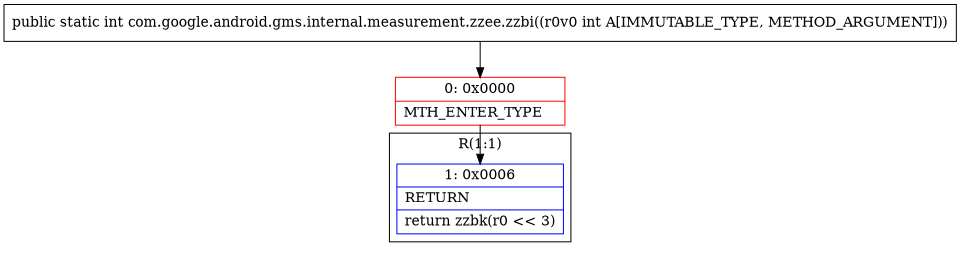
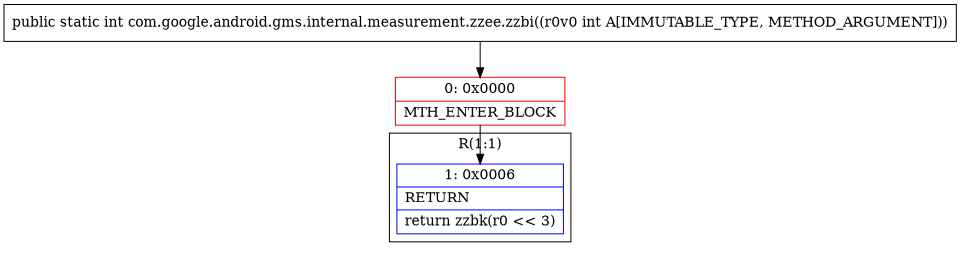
  digraph {
    node [shape=record]
    n1 [color=blue label="{1\:\ 0x0006|RETURN\l|return zzbk(r0 \<\< 3)\l}"]
-   n2 [color=red label="{0\:\ 0x0000|MTH_ENTER_TYPE\l}"]
+   n2 [color=red label="{0\:\ 0x0000|MTH_ENTER_BLOCK\l}"]
    n3 [label="{public static int com.google.android.gms.internal.measurement.zzee.zzbi((r0v0 int A[IMMUTABLE_TYPE, METHOD_ARGUMENT])) }"]
    subgraph cluster_1 {
      label="R(1:1)"
      n1
    }
    n2 -> n1
    n3 -> n2
  }
